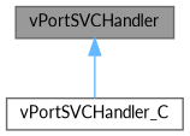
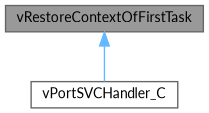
  digraph {
    rankdir=TB
    fontname=Lato
    node [fontname=Lato fontsize=10 shape=box style=filled]
-   n1 [color=gray40 fillcolor=grey60 fontcolor=black height=0.2 label=vPortSVCHandler width=0.4]
+   n1 [color=gray40 fillcolor=grey60 fontcolor=black height=0.2 label=vRestoreContextOfFirstTask width=0.4]
    n2 [color=grey40 fillcolor=white height=0.2 label=vPortSVCHandler_C width=0.4]
    n1 -> n2 [color=steelblue1 dir=back fontname=Lato fontsize=10 labelfontname=Helvetica labelfontsize=10 style=solid]
  }
